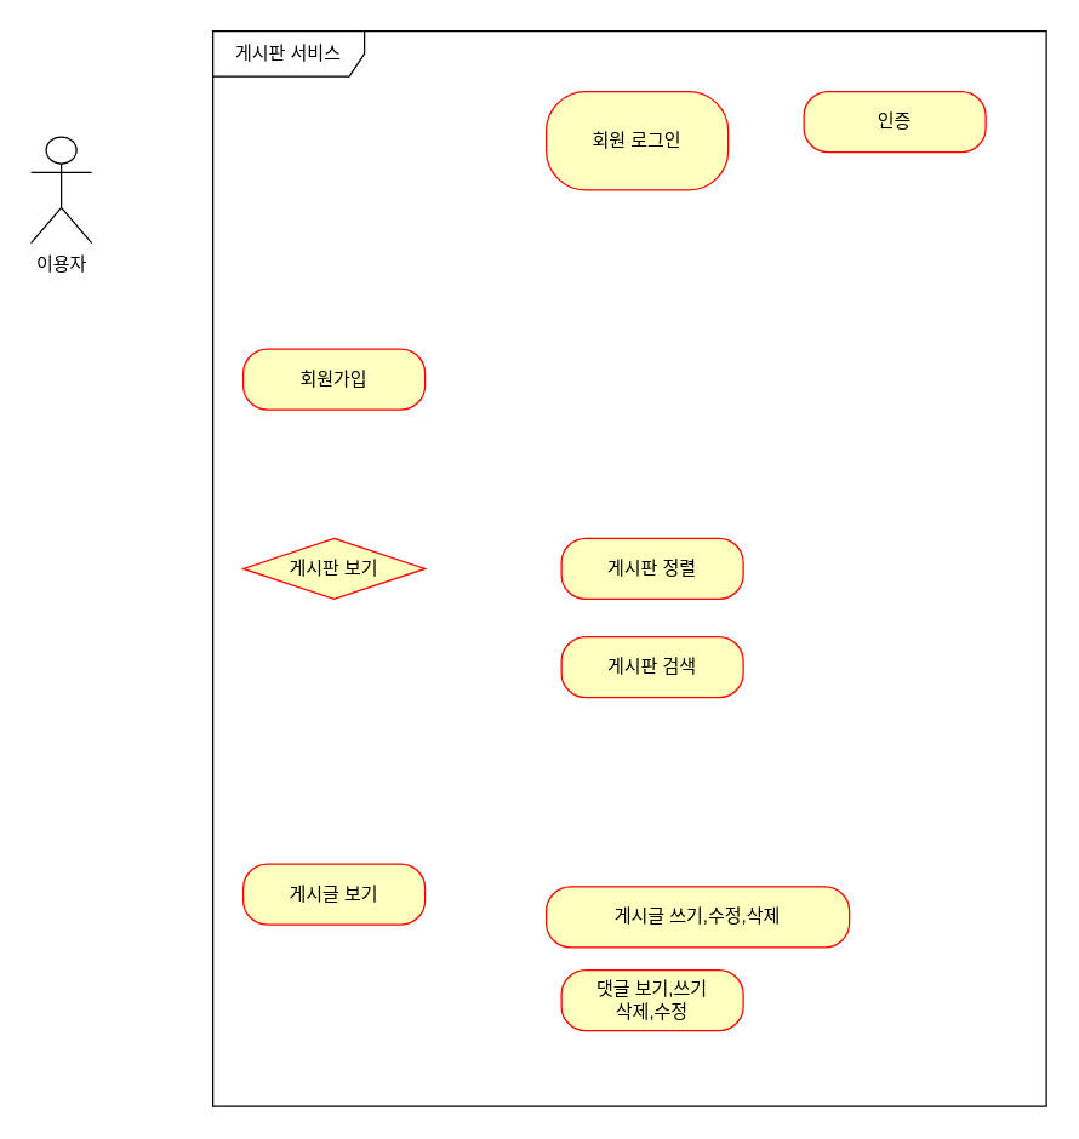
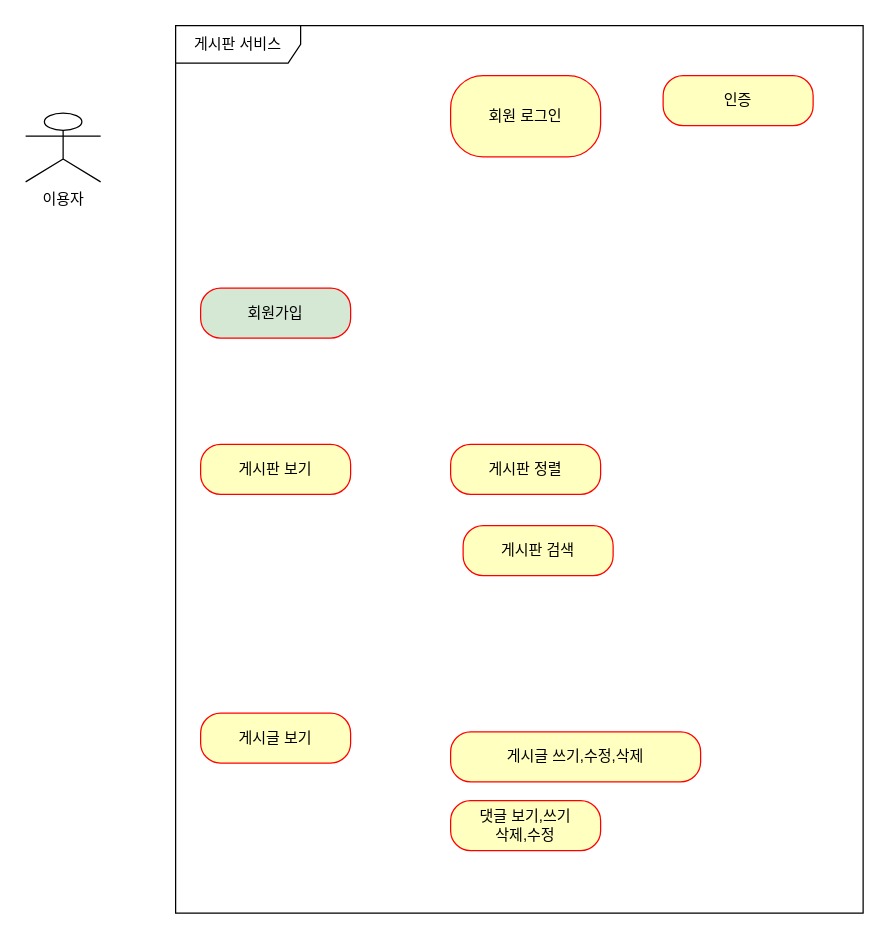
  <mxCell id="0" />
  <mxCell id="1" parent="0" />
- <mxCell id="2" value="이용자" style="shape=umlActor;verticalLabelPosition=bottom;verticalAlign=top;html=1;outlineConnect=0;" vertex="1" parent="1"><mxGeometry x="20" y="90" width="40" height="70" as="geometry" /></mxCell>
+ <mxCell id="2" value="이용자" style="shape=umlActor;verticalLabelPosition=bottom;verticalAlign=top;html=1;outlineConnect=0;" vertex="1" parent="1"><mxGeometry x="20" y="90" width="60" height="55" as="geometry" /></mxCell>
  <mxCell id="3" value="게시판 서비스" style="shape=umlFrame;whiteSpace=wrap;html=1;width=100;height=30;" vertex="1" parent="1"><mxGeometry x="140" y="20" width="550" height="710" as="geometry" /></mxCell>
- <mxCell id="4" value="회원가입" style="rounded=1;whiteSpace=wrap;html=1;arcSize=40;fontColor=#000000;fillColor=#ffffc0;strokeColor=#ff0000;" vertex="1" parent="1"><mxGeometry x="160" y="230" width="120" height="40" as="geometry" /></mxCell>
- <mxCell id="5" value="게시판 보기" style="rhombus;whiteSpace=wrap;html=1;arcSize=40;fontColor=#000000;fillColor=#ffffc0;strokeColor=#ff0000;" vertex="1" parent="1"><mxGeometry x="160" y="355" width="120" height="40" as="geometry" /></mxCell>
+ <mxCell id="4" value="회원가입" style="rounded=1;whiteSpace=wrap;html=1;arcSize=40;fontColor=#000000;fillColor=#d5e8d4;strokeColor=#ff0000;" vertex="1" parent="1"><mxGeometry x="160" y="230" width="120" height="40" as="geometry" /></mxCell>
+ <mxCell id="5" value="게시판 보기" style="rounded=1;whiteSpace=wrap;html=1;arcSize=40;fontColor=#000000;fillColor=#ffffc0;strokeColor=#ff0000;" vertex="1" parent="1"><mxGeometry x="160" y="355" width="120" height="40" as="geometry" /></mxCell>
  <mxCell id="6" value="게시글 보기" style="rounded=1;whiteSpace=wrap;html=1;arcSize=40;fontColor=#000000;fillColor=#ffffc0;strokeColor=#ff0000;" vertex="1" parent="1"><mxGeometry x="160" y="570" width="120" height="40" as="geometry" /></mxCell>
  <mxCell id="7" value="회원 로그인" style="rounded=1;whiteSpace=wrap;html=1;arcSize=40;fontColor=#000000;fillColor=#ffffc0;strokeColor=#ff0000;" vertex="1" parent="1"><mxGeometry x="360" y="60" width="120" height="65" as="geometry" /></mxCell>
  <mxCell id="8" value="인증" style="rounded=1;whiteSpace=wrap;html=1;arcSize=40;fontColor=#000000;fillColor=#ffffc0;strokeColor=#ff0000;" vertex="1" parent="1"><mxGeometry x="530" y="60" width="120" height="40" as="geometry" /></mxCell>
- <mxCell id="9" value="게시판 정렬&lt;br&gt;" style="rounded=1;whiteSpace=wrap;html=1;arcSize=40;fontColor=#000000;fillColor=#ffffc0;strokeColor=#ff0000;" vertex="1" parent="1"><mxGeometry x="370" y="355" width="120" height="40" as="geometry" /></mxCell>
+ <mxCell id="9" value="게시판 정렬&lt;br&gt;" style="rounded=1;whiteSpace=wrap;html=1;arcSize=40;fontColor=#000000;fillColor=#ffffc0;strokeColor=#ff0000;" vertex="1" parent="1"><mxGeometry x="360" y="355" width="120" height="40" as="geometry" /></mxCell>
  <mxCell id="10" value="게시판 검색&lt;br&gt;" style="rounded=1;whiteSpace=wrap;html=1;arcSize=40;fontColor=#000000;fillColor=#ffffc0;strokeColor=#ff0000;" vertex="1" parent="1"><mxGeometry x="370" y="420" width="120" height="40" as="geometry" /></mxCell>
  <mxCell id="11" value="게시글 쓰기,수정,삭제&lt;br&gt;" style="rounded=1;whiteSpace=wrap;html=1;arcSize=40;fontColor=#000000;fillColor=#ffffc0;strokeColor=#ff0000;" vertex="1" parent="1"><mxGeometry x="360" y="585" width="200" height="40" as="geometry" /></mxCell>
- <mxCell id="12" value="댓글 보기,쓰기&lt;br&gt;삭제,수정" style="rounded=1;whiteSpace=wrap;html=1;arcSize=40;fontColor=#000000;fillColor=#ffffc0;strokeColor=#ff0000;" vertex="1" parent="1"><mxGeometry x="370" y="640" width="120" height="40" as="geometry" /></mxCell>
+ <mxCell id="12" value="댓글 보기,쓰기&lt;br&gt;삭제,수정" style="rounded=1;whiteSpace=wrap;html=1;arcSize=40;fontColor=#000000;fillColor=#ffffc0;strokeColor=#ff0000;" vertex="1" parent="1"><mxGeometry x="360" y="640" width="120" height="40" as="geometry" /></mxCell>
